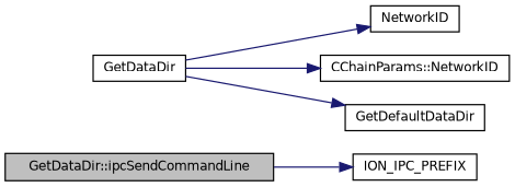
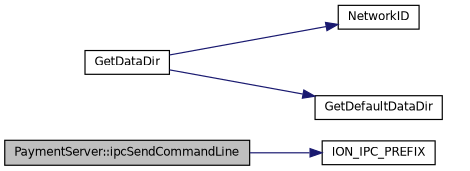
  digraph {
    rankdir=LR
    node [color=black fillcolor=white fontname=Helvetica fontsize=10 shape=record style=filled]
    edge [color=midnightblue fontname=Helvetica fontsize=10 labelfontname=Helvetica labelfontsize=10 style=solid]
-   n1 [fillcolor=grey75 fontcolor=black height=0.2 label="GetDataDir::ipcSendCommandLine" width=0.4]
+   n1 [fillcolor=grey75 fontcolor=black height=0.2 label="PaymentServer::ipcSendCommandLine" width=0.4]
    n2 [height=0.2 label=ION_IPC_PREFIX width=0.4]
    n3 [height=0.2 label=GetDataDir width=0.4]
    n4 [height=0.2 label=NetworkID width=0.4]
-   n5 [height=0.2 label="CChainParams::NetworkID" width=0.4]
    n6 [height=0.2 label=GetDefaultDataDir width=0.4]
    n1 -> n2
    n3 -> n4
-   n3 -> n5
    n3 -> n6
  }
